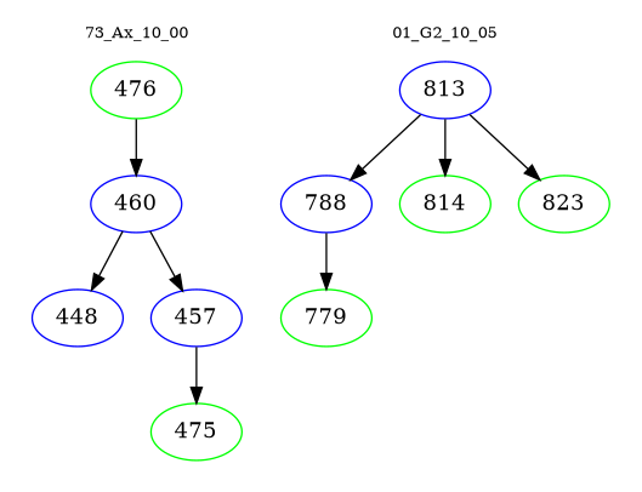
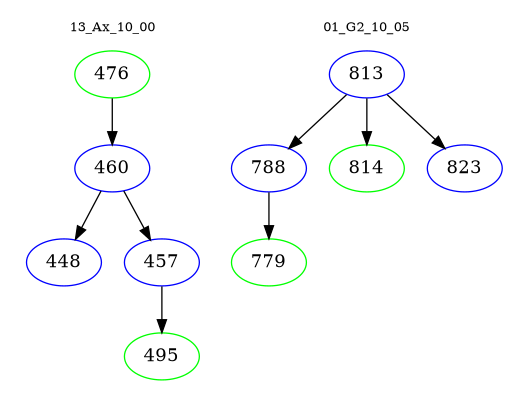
  digraph {
    node [color=blue]
    edge [color=black]
    n1 [label=460]
    n2 [label=448]
    n3 [color=green label=476]
    n4 [label=457]
-   n5 [color=green label=475]
+   n5 [color=green label=495]
    n6 [label=813]
    n7 [label=788]
    n8 [color=green label=814]
-   n9 [color=green label=823]
+   n9 [label=823]
    n10 [color=green label=779]
    subgraph cluster_1 {
      color=white
      fontsize=10
-     label="73_Ax_10_00"
+     label="13_Ax_10_00"
      n1
      n2
      n3
      n4
      n5
    }
    subgraph cluster_2 {
      color=white
      fontsize=10
      label="01_G2_10_05"
      n6
      n7
      n8
      n9
      n10
    }
    n1 -> n2
    n1 -> n4
    n3 -> n1
    n4 -> n5
    n6 -> n7
    n6 -> n8
    n6 -> n9
    n7 -> n10
  }
